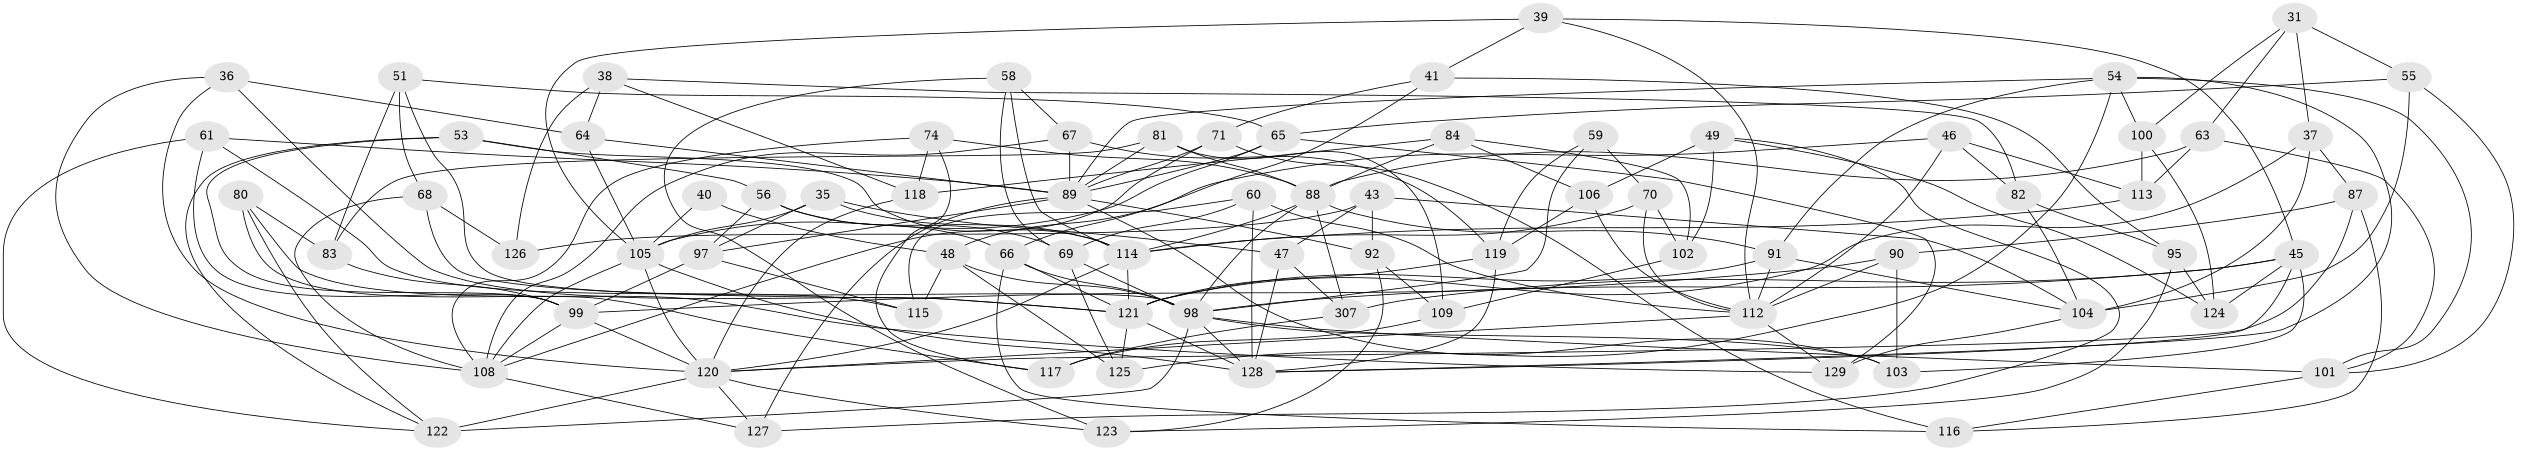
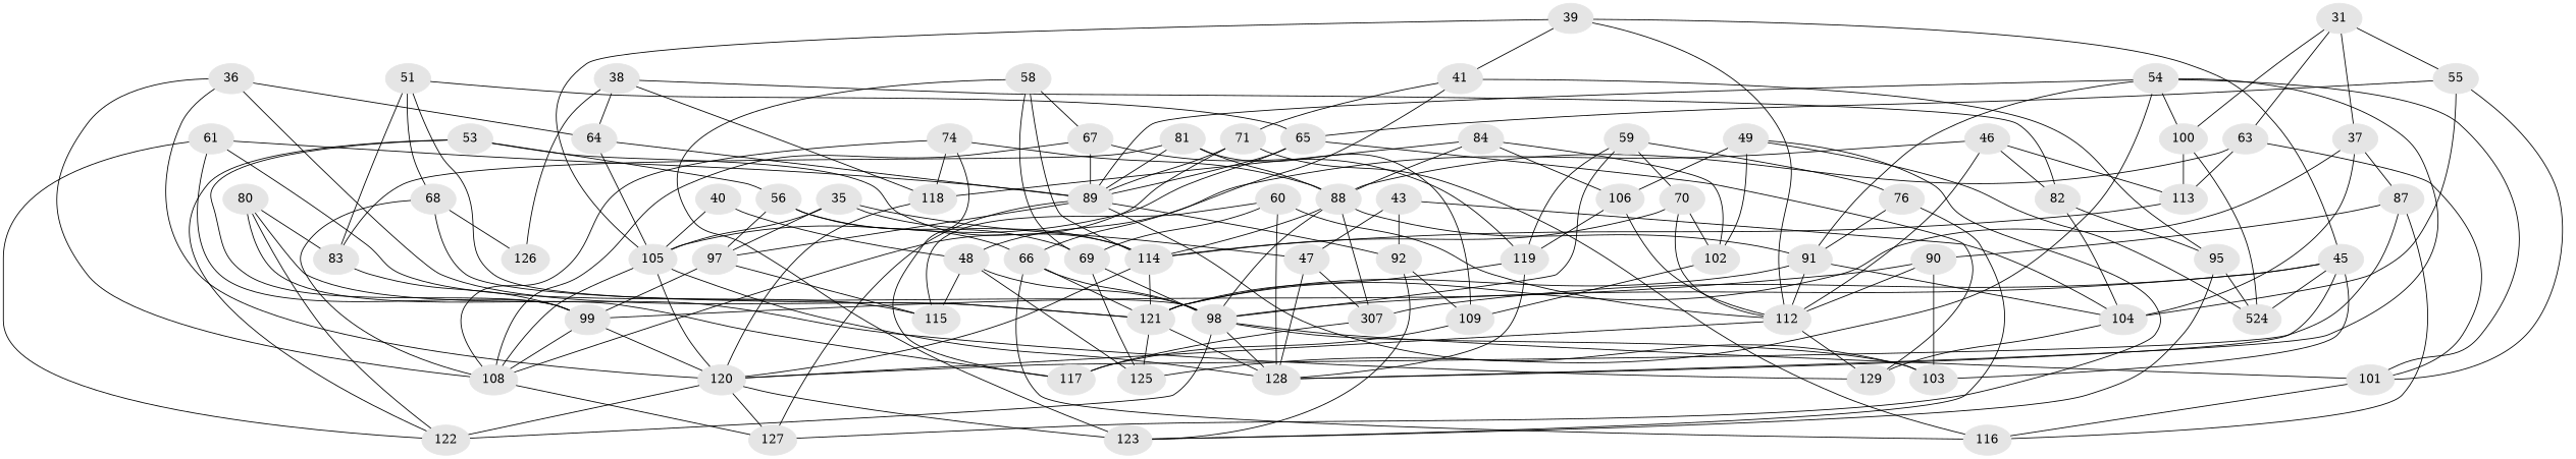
  graph {
    node [color=gray90 style=filled]
    31
    37
    55
    63
    100
    121 [super="+15+118+23"]
    87
    104 [super="+29"]
    65 [super="+4"]
    101 [super="+42"]
    113
    88 [super="+24+52"]
-   124
+   124 [label=524]
    35
    47
    97 [super="+34"]
    105 [super="+21+25"]
    114 [super="+3+6"]
    n19 [label=307]
    128 [super="+1+62+94"]
    99 [super="+75+86"]
    115
    108 [super="+14+72"]
    120 [super="+96+33"]
    36
    64
    89 [super="+10+27+17+50"]
    127
    122 [super="+111"]
    123 [super="+18"]
    125
    116
    90
    129 [super="+77"]
    38
    82
    n37 [label=118]
    126
    95
    39
    41
    45 [super="+30"]
    112 [super="+7+85+16"]
    66 [super="+57"]
    71
    98 [super="+11+20+13+78+44"]
    103
    48 [super="+28"]
    40
    43
    92
    109
    117
    46
    49
    102
    106
    119 [super="+93"]
    51
    68 [super="+32"]
    83
    53
    56
    69
    54 [super="+26"]
    91 [super="+73+79"]
    58
    67
    59 [super="+19"]
    70
+   76
    60
    61
    74
    80
    81
    84
    31 -- 37
    31 -- 55
    31 -- 63
    31 -- 100
    37 -- 121
    37 -- 87
    37 -- 104
    55 -- 104
    55 -- 65
    55 -- 101
    63 -- 101
    63 -- 113
    63 -- 88
    100 -- 113
    100 -- 124
    121 -- 128
    121 -- 125
    87 -- 120
    87 -- 116
    87 -- 90
    104 -- 129
    65 -- 105
    65 -- 89
    65 -- 129 [weight=2]
    101 -- 116
    113 -- 114
    88 -- 114
    88 -- n19
    88 -- 98
    88 -- 91
    35 -- 47
    35 -- 97
    35 -- 105
    35 -- 114
    47 -- n19
    47 -- 128
    97 -- 99 [weight=2]
    97 -- 115
    105 -- 128
    105 -- 108
    105 -- 120
    114 -- 121
    114 -- 120
    n19 -- 117
    99 -- 108
    99 -- 120 [weight=2]
    108 -- 127
    120 -- 127
    120 -- 122 [weight=2]
    120 -- 123 [weight=2]
    36 -- 121
    36 -- 108
    36 -- 120
    36 -- 64
    64 -- 105
    64 -- 89
    89 -- 97
    89 -- 127
    89 -- 103
    89 -- 92
    90 -- 99
    90 -- 112
    90 -- 103
    38 -- 64
    38 -- 82
    38 -- n37
    38 -- 126
    82 -- 104
    82 -- 95
    n37 -- 120
    95 -- 124
    95 -- 123
    39 -- 105
    39 -- 41
    39 -- 45
    39 -- 112
    41 -- 95
    41 -- 66
    41 -- 71
    45 -- 124
    45 -- n19
    45 -- 128
    45 -- 98
    45 -- 103
    112 -- 120 [weight=2]
    112 -- 129
    66 -- 121 [weight=2]
    66 -- 116
    66 -- 98
    71 -- 108
    71 -- 89
    71 -- 116
    98 -- 101 [weight=2]
    98 -- 128 [weight=2]
    98 -- 122
    98 -- 103
    48 -- 115
    48 -- 125
    48 -- 98
    40 -- 105
    40 -- 48 [weight=2]
    43 -- 104
    43 -- 47
-   43 -- 126
    43 -- 92
    92 -- 123
    92 -- 109
    109 -- 117
    46 -- 113
    46 -- 82
    46 -- 112
    46 -- 48
    49 -- 124
    49 -- 127
    49 -- 102
    49 -- 106
    102 -- 109
    106 -- 112
    106 -- 119
    119 -- 121
    119 -- 128
    51 -- 65
    51 -- 98
    51 -- 68
    51 -- 83
    68 -- 121
    68 -- 108
    68 -- 126 [weight=2]
    83 -- 99
    53 -- 114
    53 -- 99
    53 -- 122
    53 -- 56
    56 -- 97
    56 -- 66
    56 -- 69
    69 -- 125
    69 -- 98
    54 -- 100
    54 -- 101
    54 -- 128 [weight=2]
    54 -- 89 [weight=2]
    54 -- 125
    54 -- 91
    91 -- 121
    91 -- 104
    91 -- 112 [weight=3]
    58 -- 114
    58 -- 123
    58 -- 69
    58 -- 67
    67 -- 108
    67 -- 89
    67 -- 119
    59 -- 98
    59 -- 119 [weight=2]
    59 -- 70
+   59 -- 76 [weight=2]
    70 -- 114
    70 -- 112
    70 -- 102
+   76 -- 123
+   76 -- 91
    60 -- 128
    60 -- 115
    60 -- 112
    60 -- 69
    61 -- 99
    61 -- 115
    61 -- 89
    61 -- 122
    74 -- 88
    74 -- 108
    74 -- n37
    74 -- 117
    80 -- 122
    80 -- 129
    80 -- 117
    80 -- 83
    81 -- 88
    81 -- 89
    81 -- 109
    81 -- 83
    84 -- 88
    84 -- n37
    84 -- 102
    84 -- 106
  }
